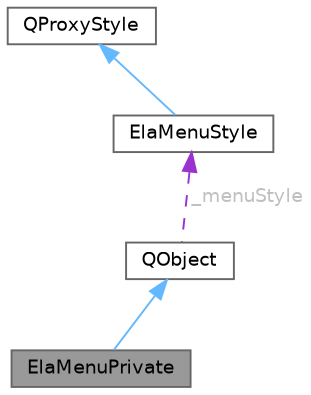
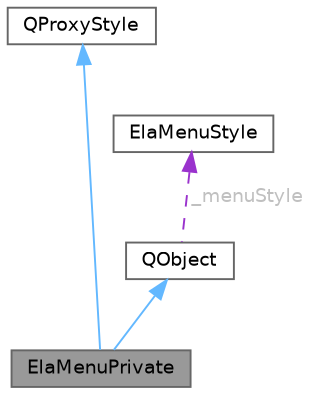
  digraph {
    node [color=gray40 fillcolor=white fontname=Helvetica fontsize=10 shape=box style=filled]
    edge [color=steelblue1 dir=back fontname=Helvetica fontsize=10 labelfontname=Helvetica labelfontsize=10 style=solid]
    n1 [fillcolor=grey60 fontcolor=black height=0.2 label=ElaMenuPrivate width=0.4]
    n2 [height=0.2 label=QObject width=0.4]
    n3 [height=0.2 label=ElaMenuStyle width=0.4]
    n4 [height=0.2 label=QProxyStyle width=0.4]
    n2 -> n1
    n3 -> n2 [color=darkorchid3 fontcolor=grey label=" _menuStyle" style=dashed]
-   n4 -> n3
+   n4 -> n1
  }
